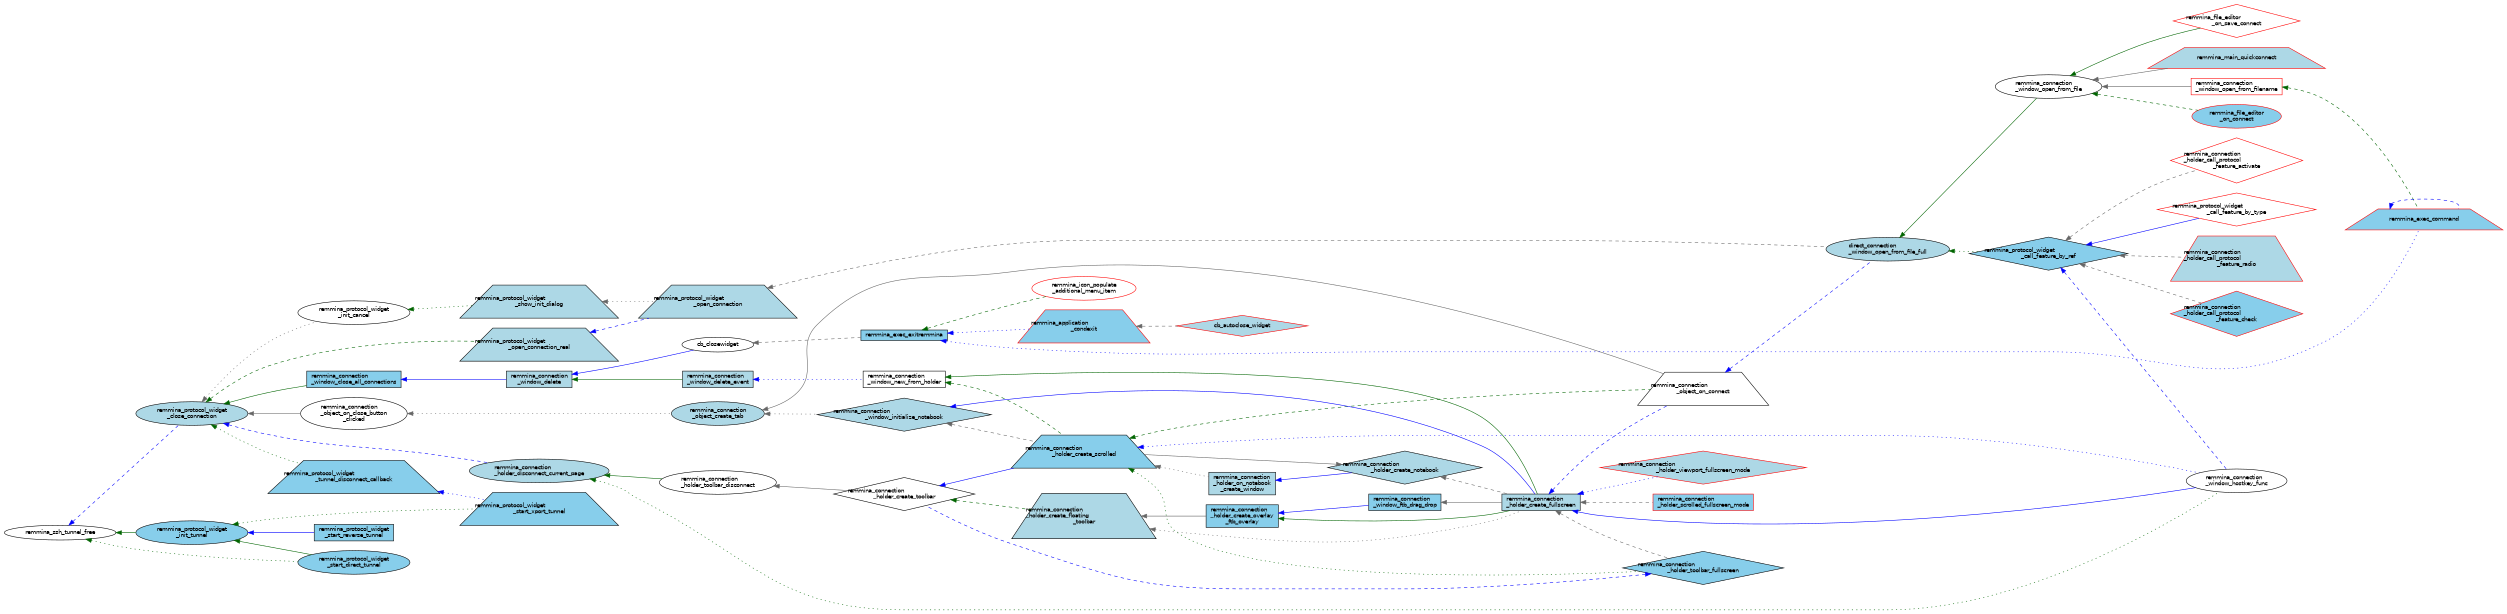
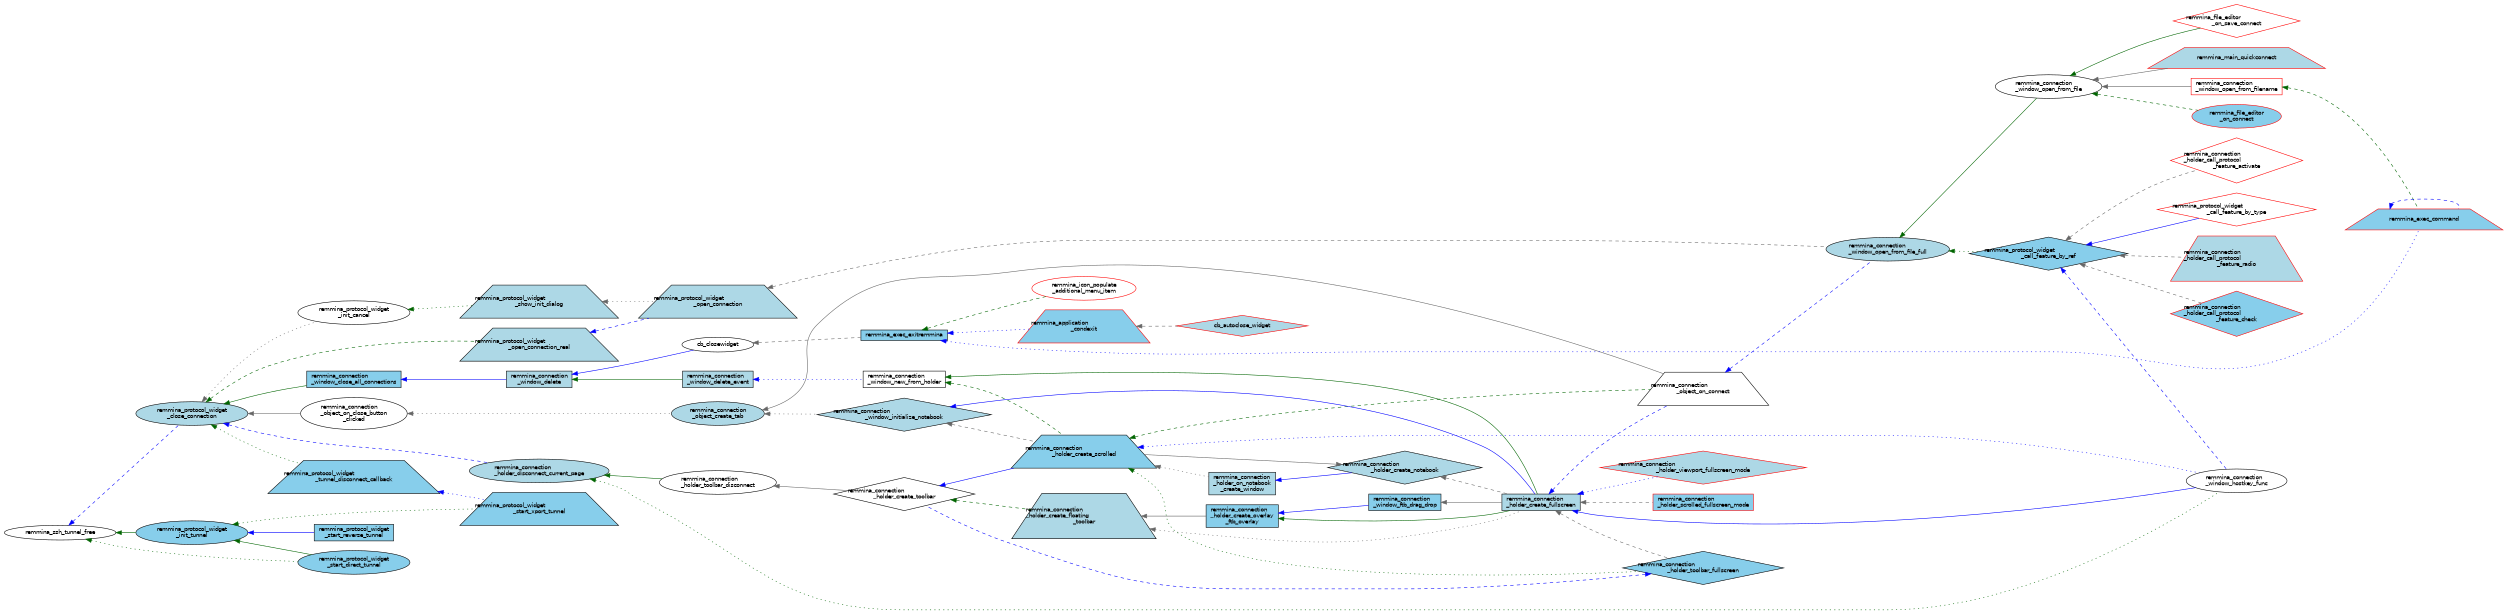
  digraph {
    rankdir=LR
    node [color=black fillcolor=lightblue fontname=Helvetica fontsize=10 shape=ellipse style=filled]
    edge [color=gray40 dir=back fontname=Helvetica fontsize=10 labelfontname=Helvetica labelfontsize=10 style=solid]
    n1 [fillcolor=white fontcolor=black height=0.2 label=remmina_ssh_tunnel_free width=0.4]
    n2 [height=0.2 label="remmina_protocol_widget\l_close_connection" width=0.4]
    n3 [fillcolor=skyblue height=0.2 label="remmina_protocol_widget\l_init_tunnel" width=0.4]
    n4 [fillcolor=skyblue height=0.2 label="remmina_protocol_widget\l_start_direct_tunnel" width=0.4]
    n5 [height=0.2 label="remmina_connection\l_holder_disconnect_current_page" width=0.4]
    n6 [fillcolor=skyblue height=0.2 label="remmina_connection\l_window_close_all_connections" shape=box width=0.4]
    n7 [fillcolor=white height=0.2 label="remmina_connection\l_object_on_close_button\l_clicked" width=0.4]
    n8 [fillcolor=white height=0.2 label="remmina_protocol_widget\l_init_cancel" width=0.4]
    n9 [height=0.2 label="remmina_protocol_widget\l_open_connection_real" shape=trapezium width=0.4]
    n10 [fillcolor=skyblue height=0.2 label="remmina_protocol_widget\l_tunnel_disconnect_callback" shape=trapezium width=0.4]
    n11 [fillcolor=skyblue height=0.2 label="remmina_protocol_widget\l_start_xport_tunnel" shape=trapezium width=0.4]
    n12 [fillcolor=skyblue height=0.2 label="remmina_protocol_widget\l_start_reverse_tunnel" shape=box width=0.4]
    n13 [fillcolor=white height=0.2 label="remmina_connection\l_holder_toolbar_disconnect" width=0.4]
    n14 [fillcolor=white height=0.2 label="remmina_connection\l_window_hostkey_func" width=0.4]
    n15 [height=0.2 label="remmina_connection\l_window_delete" shape=box width=0.4]
    n16 [height=0.2 label="remmina_connection\l_object_create_tab" width=0.4]
    n17 [height=0.2 label="remmina_protocol_widget\l_show_init_dialog" shape=trapezium width=0.4]
    n18 [height=0.2 label="remmina_protocol_widget\l_open_connection" shape=trapezium width=0.4]
    n19 [fillcolor=white height=0.2 label="remmina_connection\l_holder_create_toolbar" shape=diamond width=0.4]
    n20 [height=0.2 label="remmina_connection\l_holder_create_floating\l_toolbar" shape=trapezium width=0.4]
    n21 [fillcolor=skyblue height=0.2 label="remmina_connection\l_holder_create_scrolled" shape=trapezium width=0.4]
    n22 [fillcolor=skyblue height=0.2 label="remmina_connection\l_holder_create_overlay\l_ftb_overlay" shape=box width=0.4]
    n23 [height=0.2 label="remmina_connection\l_holder_create_fullscreen" shape=box width=0.4]
    n24 [fillcolor=skyblue height=0.2 label="remmina_connection\l_holder_toolbar_fullscreen" shape=diamond width=0.4]
    n25 [fillcolor=white height=0.2 label="remmina_connection\l_object_on_connect" shape=trapezium width=0.4]
    n26 [height=0.2 label="remmina_connection\l_holder_on_notebook\l_create_window" shape=box width=0.4]
    n27 [fillcolor=skyblue height=0.2 label="remmina_connection\l_window_ftb_drag_drop" shape=box width=0.4]
    n28 [color=red height=0.2 label="remmina_connection\l_holder_viewport_fullscreen_mode" shape=diamond width=0.4]
    n29 [color=red fillcolor=skyblue height=0.2 label="remmina_connection\l_holder_scrolled_fullscreen_mode" shape=box width=0.4]
-   n30 [height=0.2 label="direct_connection\l_window_open_from_file_full" width=0.4]
+   n30 [height=0.2 label="remmina_connection\l_window_open_from_file_full" width=0.4]
    n31 [fillcolor=white height=0.2 label="remmina_connection\l_window_open_from_file" width=0.4]
    n32 [fillcolor=skyblue height=0.2 label="remmina_protocol_widget\l_call_feature_by_ref" shape=diamond width=0.4]
    n33 [color=red fillcolor=white height=0.2 label="remmina_connection\l_window_open_from_filename" shape=box width=0.4]
    n34 [color=red fillcolor=skyblue height=0.2 label="remmina_file_editor\l_on_connect" width=0.4]
    n35 [color=red fillcolor=white height=0.2 label="remmina_file_editor\l_on_save_connect" shape=diamond width=0.4]
    n36 [color=red height=0.2 label=remmina_main_quickconnect shape=trapezium width=0.4]
    n37 [color=red height=0.2 label="remmina_connection\l_holder_call_protocol\l_feature_radio" shape=trapezium width=0.4]
    n38 [color=red fillcolor=skyblue height=0.2 label="remmina_connection\l_holder_call_protocol\l_feature_check" shape=diamond width=0.4]
    n39 [color=red fillcolor=white height=0.2 label="remmina_connection\l_holder_call_protocol\l_feature_activate" shape=diamond width=0.4]
    n40 [color=red fillcolor=white height=0.2 label="remmina_protocol_widget\l_call_feature_by_type" shape=diamond width=0.4]
    n41 [color=red fillcolor=skyblue height=0.2 label=remmina_exec_command shape=trapezium width=0.4]
    n42 [height=0.2 label="remmina_connection\l_holder_create_notebook" shape=diamond width=0.4]
    n43 [height=0.2 label="remmina_connection\l_window_delete_event" shape=box width=0.4]
    n44 [fillcolor=white height=0.2 label=cb_closewidget width=0.4]
    n45 [fillcolor=white height=0.2 label="remmina_connection\l_window_new_from_holder" shape=box width=0.4]
    n46 [fillcolor=skyblue height=0.2 label=remmina_exec_exitremmina shape=box width=0.4]
    n47 [color=red fillcolor=skyblue height=0.2 label="remmina_application\l_condexit" shape=trapezium width=0.4]
    n48 [color=red fillcolor=white height=0.2 label="remmina_icon_populate\l_additional_menu_item" width=0.4]
    n49 [color=red height=0.2 label=cb_autoclose_widget shape=diamond width=0.4]
    n50 [height=0.2 label="remmina_connection\l_window_initialize_notebook" shape=diamond width=0.4]
    n1 -> n2 [color=blue style=dashed]
    n1 -> n3 [color=darkgreen]
    n1 -> n4 [color=darkgreen style=dotted]
    n2 -> n5 [color=blue style=dashed]
    n2 -> n6 [color=darkgreen]
    n2 -> n7
    n2 -> n8 [style=dotted]
    n2 -> n9 [color=darkgreen style=dashed]
    n2 -> n10 [color=darkgreen style=dotted]
    n3 -> n4 [color=darkgreen]
    n3 -> n11 [color=darkgreen style=dotted]
    n3 -> n12 [color=blue]
    n5 -> n13 [color=darkgreen]
    n5 -> n14 [color=darkgreen style=dotted]
    n6 -> n15 [color=blue]
    n7 -> n16 [style=dotted]
    n8 -> n17 [color=darkgreen style=dotted]
    n9 -> n18 [color=blue style=dashed]
    n10 -> n11 [color=blue style=dotted]
    n13 -> n19
    n15 -> n43 [color=darkgreen]
    n15 -> n44 [color=blue]
    n16 -> n25
    n16 -> n50 [style=dotted]
    n17 -> n18 [style=dotted]
    n18 -> n30 [style=dashed]
    n19 -> n20 [color=darkgreen style=dashed]
    n19 -> n21 [color=blue]
    n20 -> n22
    n20 -> n23 [style=dotted]
    n21 -> n14 [color=blue style=dotted]
    n21 -> n24 [color=darkgreen style=dotted]
    n21 -> n25 [color=darkgreen style=dashed]
    n21 -> n26 [style=dotted]
    n22 -> n23 [color=darkgreen]
    n22 -> n27 [color=blue]
    n23 -> n14 [color=blue]
    n23 -> n24 [style=dashed]
    n23 -> n25 [color=blue style=dashed]
    n23 -> n28 [color=blue style=dotted]
    n23 -> n29 [style=dashed]
    n24 -> n19 [color=blue style=dashed]
    n25 -> n30 [color=blue style=dashed]
    n26 -> n42 [color=blue]
    n27 -> n23
    n30 -> n31 [color=darkgreen]
    n30 -> n32 [color=darkgreen style=dotted]
    n31 -> n33
    n31 -> n34 [color=darkgreen style=dashed]
    n31 -> n35 [color=darkgreen]
    n31 -> n36
    n32 -> n14 [color=blue style=dashed]
    n32 -> n37 [style=dashed]
    n32 -> n38 [style=dashed]
    n32 -> n39 [style=dashed]
    n32 -> n40 [color=blue]
    n33 -> n41 [color=darkgreen style=dashed]
    n41 -> n41 [color=blue style=dashed]
    n42 -> n21
    n42 -> n23 [style=dashed]
    n43 -> n45 [color=blue style=dotted]
    n44 -> n46 [style=dashed]
    n45 -> n21 [color=darkgreen style=dashed]
    n45 -> n23 [color=darkgreen]
    n46 -> n41 [color=blue style=dotted]
    n46 -> n47 [color=blue style=dotted]
    n46 -> n48 [color=darkgreen style=dashed]
    n47 -> n49 [style=dashed]
    n50 -> n21 [style=dashed]
    n50 -> n23 [color=blue]
  }
